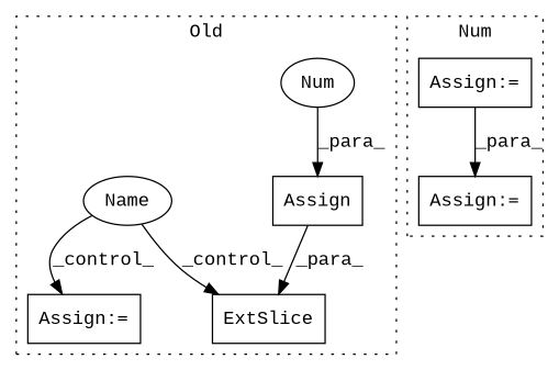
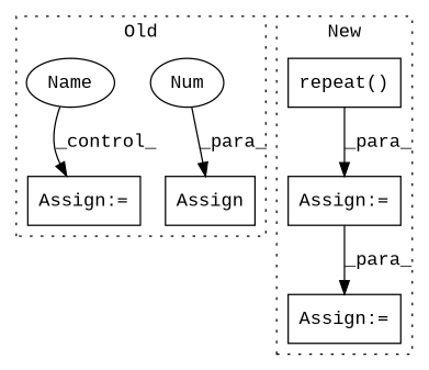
  digraph {
    fontname="Liberation Mono"
    node [a=68 fontname="Liberation Mono" l=3 s=3874 shape=box]
    edge [fontname="Liberation Mono"]
    n1 [a=80 l=1 label=Assign]
    n2 [a=76 l=1 label=Num shape=ellipse]
-   n3 [a=85 l=13 label=ExtSlice s=3855]
    n4 [a=87 l=20 label=Name s=1476 shape=ellipse]
    n5 [label="Assign:=" s=2889]
+   n6 [a=75 l="36,1" label="repeat()" s="1519,1583"]
    n7 [label="Assign:=" s=3148]
    n8 [label="Assign:=" s=2286]
    subgraph cluster_1 {
      label=Old
      style=dotted
      n1
      n2
-     n3
      n4
      n5
    }
    subgraph cluster_2 {
-     label=Num
+     label=New
      style=dotted
+     n6
      n7
      n8
    }
-   n1 -> n3 [label=_para_]
    n2 -> n1 [label=_para_]
-   n4 -> n3 [label=_control_]
    n4 -> n5 [label=_control_]
+   n6 -> n8 [label=_para_]
    n8 -> n7 [label=_para_]
  }
